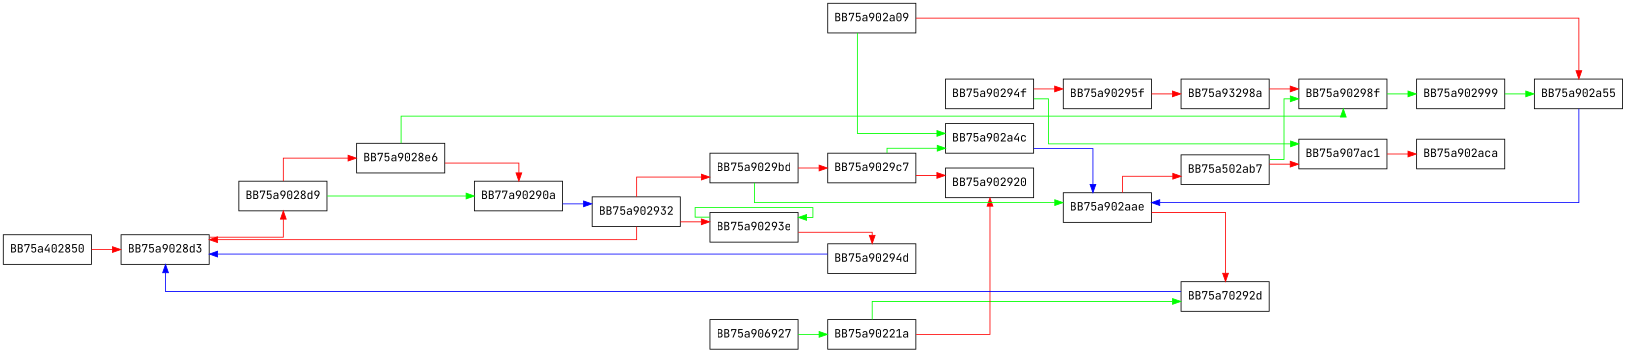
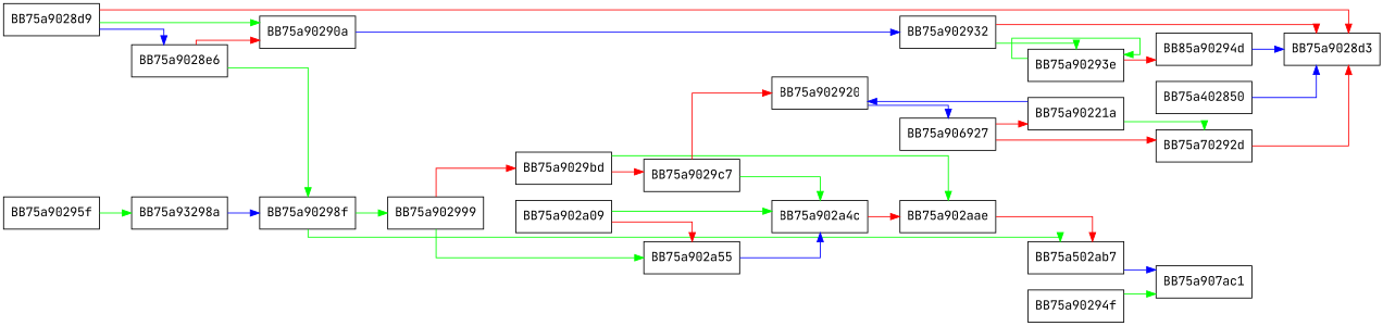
  digraph {
    fontname="JetBrains Mono"
    rankdir=LR
    splines=ortho
    node [fontname="JetBrains Mono" shape=box]
    edge [color=red fontname="JetBrains Mono"]
    n1 [label=BB75a402850]
    BB75a9028d3
    BB75a9028d9
    n4 [label=BB75a907ac1]
    BB75a90294f
    BB75a90295f
-   BB75a90290a [label=BB77a90290a]
+   BB75a90290a
    BB75a9028e6
-   BB75a902aca
    n10 [label=BB75a93298a]
    BB75a902932
    BB75a90298f
    BB75a90293e
-   BB75a90294d
+   BB75a90294d [label=BB85a90294d]
    n15 [label=BB75a906927]
    n16 [label=BB75a90221a]
    n17 [label=BB75a70292d]
    BB75a902920
    n19 [label=BB75a502ab7]
    BB75a902999
    BB75a9029bd
    BB75a902a55
    BB75a902aae
    BB75a9029c7
    n25 [label=BB75a902a4c]
    BB75a902a09
-   n1 -> BB75a9028d3
-   BB75a9028d3 -> BB75a9028d9
+   n1 -> BB75a9028d3 [color=blue]
+   BB75a9028d9 -> BB75a9028d3
    BB75a9028d9 -> BB75a90290a [color=green]
-   BB75a9028d9 -> BB75a9028e6
-   n4 -> BB75a902aca
+   BB75a9028d9 -> BB75a9028e6 [color=blue]
    BB75a90294f -> n4 [color=green]
-   BB75a90294f -> BB75a90295f
-   BB75a90295f -> n10
+   BB75a90295f -> n10 [color=green]
    BB75a90290a -> BB75a902932 [color=blue]
    BB75a9028e6 -> BB75a90290a
    BB75a9028e6 -> BB75a90298f [color=green]
-   n10 -> BB75a90298f
+   n10 -> BB75a90298f [color=blue]
    BB75a902932 -> BB75a9028d3
-   BB75a902932 -> BB75a90293e
-   n19 -> BB75a90298f [color=green]
+   BB75a902932 -> BB75a90293e [color=green]
+   BB75a90298f -> n19 [color=green]
    BB75a90298f -> BB75a902999 [color=green]
    BB75a90293e -> BB75a90293e [color=green]
    BB75a90293e -> BB75a90294d
    BB75a90294d -> BB75a9028d3 [color=blue]
-   n15 -> n16 [color=green]
-   BB75a902aae -> n17
+   n15 -> n16
+   n15 -> n17
    n16 -> n17 [color=green]
-   n16 -> BB75a902920
-   n17 -> BB75a9028d3 [color=blue]
-   n19 -> n4
-   BB75a902932 -> BB75a9029bd
+   n16 -> BB75a902920 [color=blue]
+   n17 -> BB75a9028d3
+   BB75a902920 -> n15 [color=blue]
+   n19 -> n4 [color=blue]
+   BB75a902999 -> BB75a9029bd
    BB75a902999 -> BB75a902a55 [color=green]
    BB75a9029bd -> BB75a902aae [color=green]
    BB75a9029bd -> BB75a9029c7
-   BB75a902a55 -> BB75a902aae [color=blue]
+   BB75a902a55 -> n25 [color=blue]
    BB75a902aae -> n19
    BB75a9029c7 -> BB75a902920
    BB75a9029c7 -> n25 [color=green]
-   n25 -> BB75a902aae [color=blue]
+   n25 -> BB75a902aae
    BB75a902a09 -> BB75a902a55
    BB75a902a09 -> n25 [color=green]
  }
